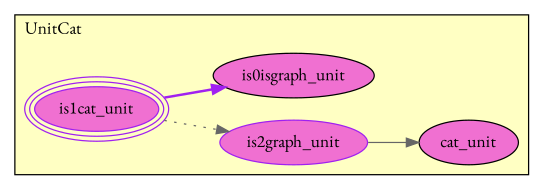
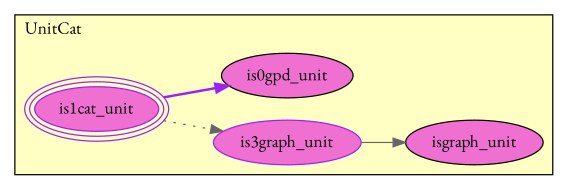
  digraph {
    fontname="EB Garamond"
    rankdir=LR
    node [color=purple fillcolor="#F070D1" fontname="EB Garamond" style=filled]
    edge [color=gray40 fontname="EB Garamond"]
    n1 [label=is1cat_unit peripheries=3]
-   n2 [label=is2graph_unit]
-   n3 [color=black label=is0isgraph_unit]
-   n4 [color=black label=cat_unit]
+   n2 [label=is3graph_unit]
+   n3 [color=black label=is0gpd_unit]
+   n4 [color=black label=isgraph_unit]
    subgraph cluster_1 {
      fillcolor="#FFFFC3"
      label=UnitCat
      labeljust=l
      style=filled
      n1
      n2
      n3
      n4
    }
    n1 -> n2 [style=dotted]
    n1 -> n3 [color=purple style=bold]
    n2 -> n4 [style=solid]
  }
